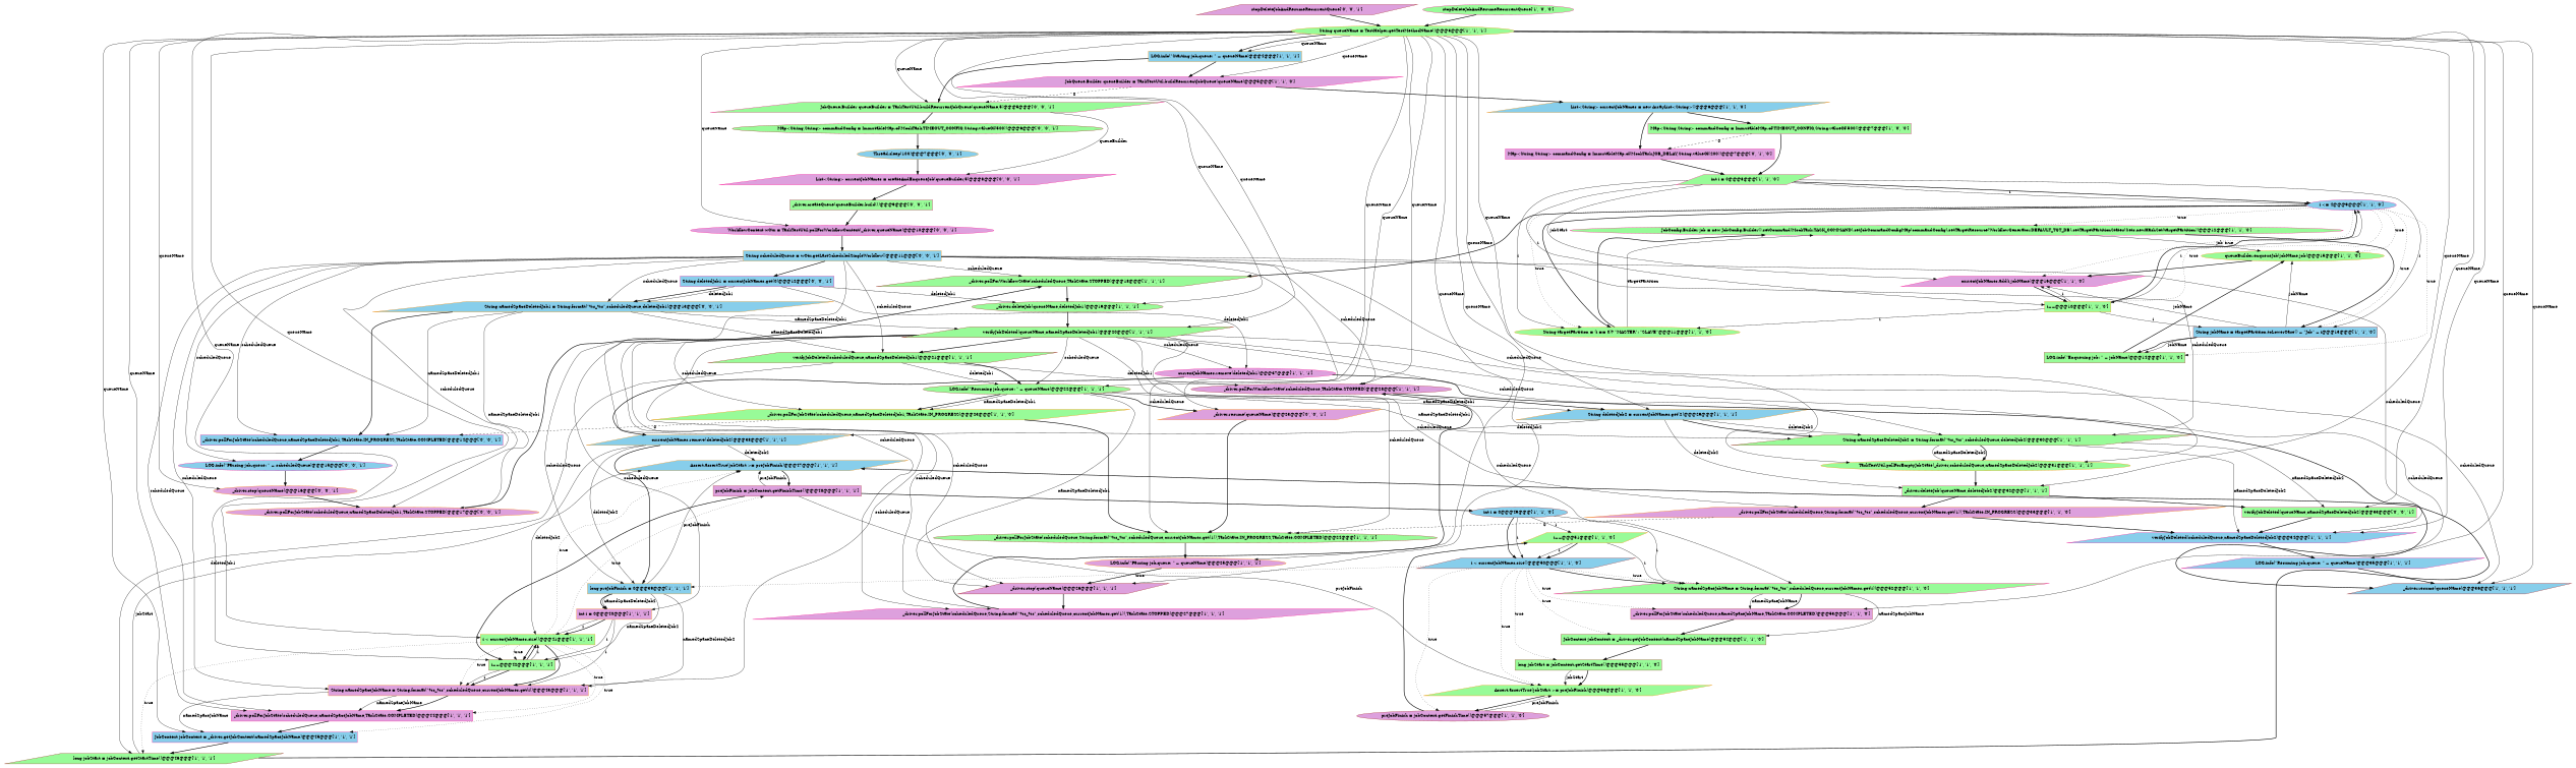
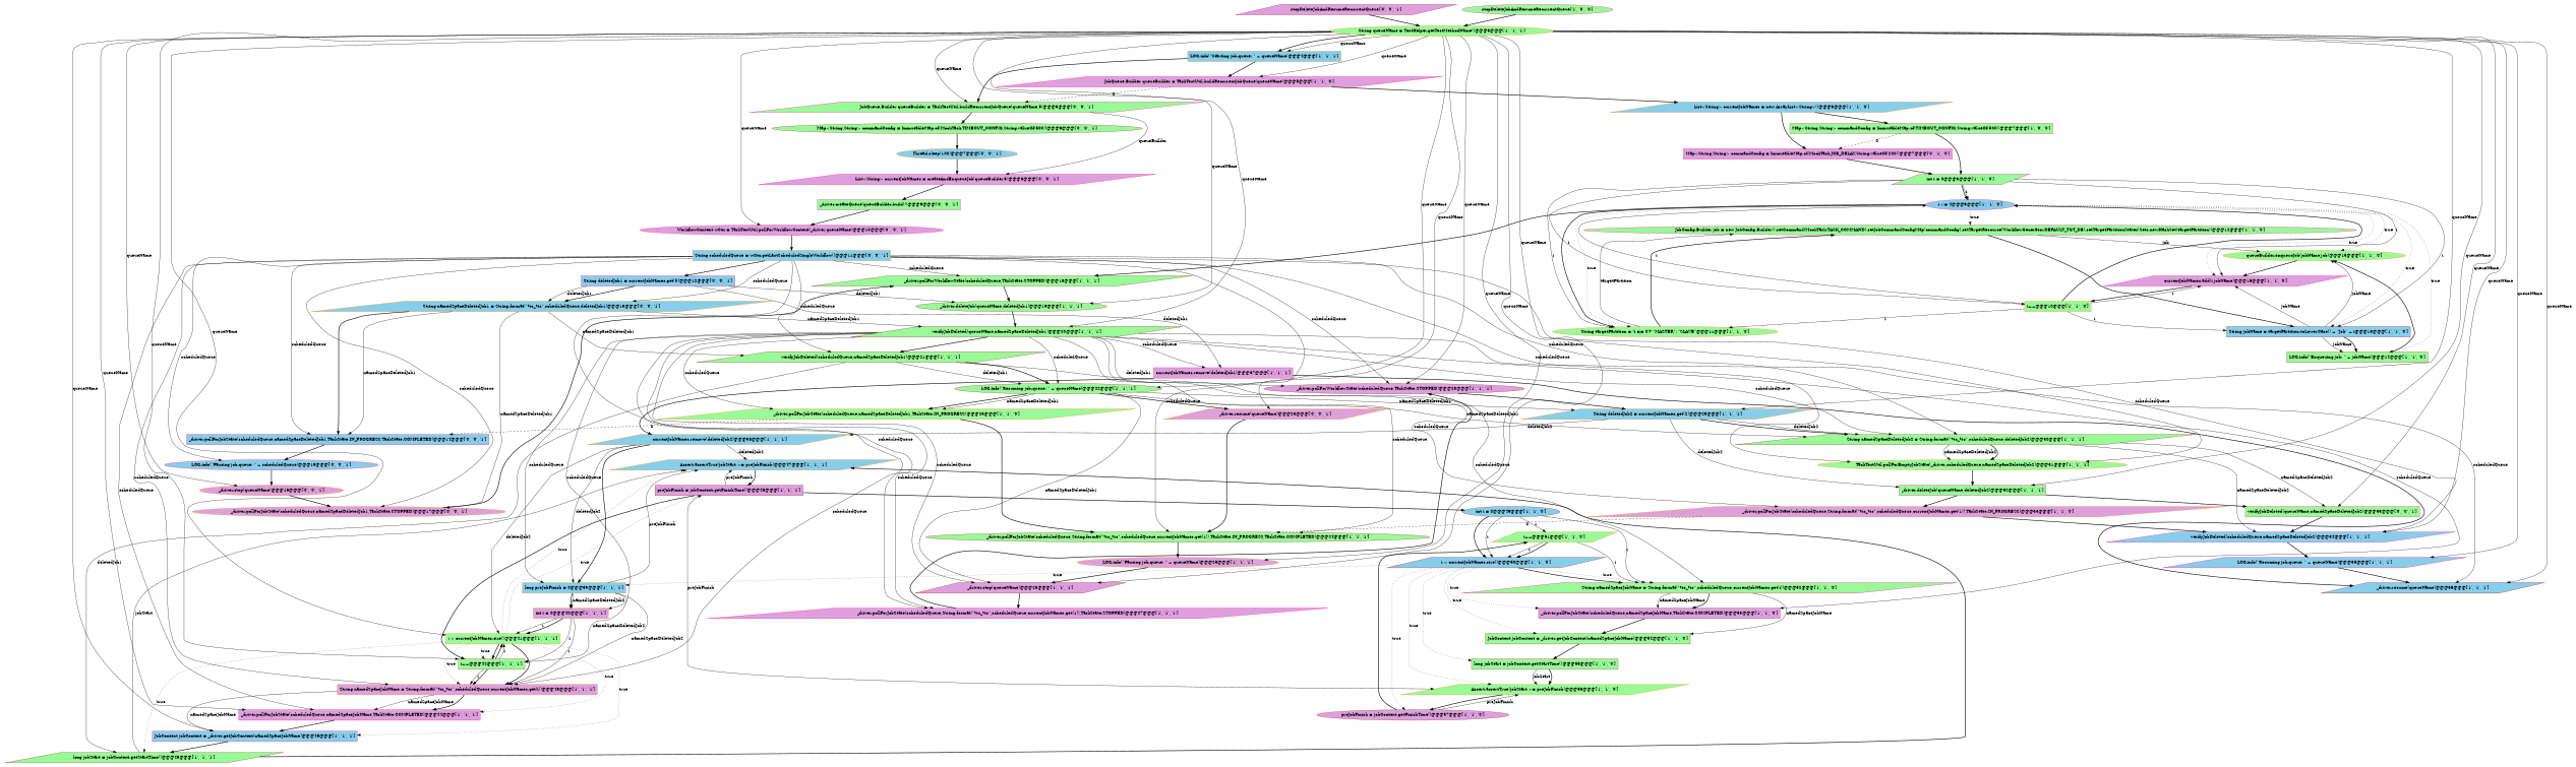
  digraph {
    node [color=darkorange fillcolor=palegreen shape=parallelogram style=filled]
    edge [style=solid]
    n1 [color=deeppink fillcolor=plum label="WorkflowContext wCtx = TaskTestUtil.pollForWorkflowContext(_driver,queueName)@@@10@@@['0', '0', '1']" shape=ellipse]
    n2 [fillcolor=skyblue label="String scheduledQueue = wCtx.getLastScheduledSingleWorkflow()@@@11@@@['0', '0', '1']" shape=box]
    n3 [color=brown label="_driver.pollForWorkflowState(scheduledQueue,TaskState.STOPPED)@@@18@@@['1', '1', '1']"]
    n4 [fillcolor=plum label="_driver.pollForJobState(scheduledQueue,namedSpaceDeletedJob1,TaskState.STOPPED)@@@17@@@['0', '0', '1']" shape=ellipse]
    n5 [fillcolor=skyblue label="String namedSpaceDeletedJob1 = String.format(\"%s_%s\",scheduledQueue,deletedJob1)@@@13@@@['0', '0', '1']"]
    n6 [color=deeppink fillcolor=skyblue label="_driver.pollForJobState(scheduledQueue,namedSpaceDeletedJob1,TaskState.IN_PROGRESS,TaskState.COMPLETED)@@@14@@@['0', '0', '1']" shape=box]
    n7 [color=brown label="verifyJobDeleted(scheduledQueue,namedSpaceDeletedJob1)@@@21@@@['1', '1', '1']"]
    n8 [color=brown label="String namedSpaceDeletedJob2 = String.format(\"%s_%s\",scheduledQueue,deletedJob2)@@@30@@@['1', '1', '1']"]
    n9 [color=deeppink fillcolor=skyblue label="LOG.info(\"Pausing job-queue: \" + scheduledQueue)@@@15@@@['0', '0', '1']" shape=ellipse]
    n10 [color=deeppink fillcolor=skyblue label="verifyJobDeleted(scheduledQueue,namedSpaceDeletedJob2)@@@34@@@['1', '1', '1']"]
    n11 [color=deeppink fillcolor=skyblue label="String deletedJob1 = currentJobNames.get(0)@@@12@@@['0', '0', '1']" shape=box]
    n12 [fillcolor=plum label="String namedSpaceJobName = String.format(\"%s_%s\",scheduledQueue,currentJobNames.get(i))@@@43@@@['1', '1', '1']" shape=box]
    n13 [color=brown label="_driver.pollForJobState(scheduledQueue,String.format(\"%s_%s\",scheduledQueue,currentJobNames.get(1)),TaskState.IN_PROGRESS,TaskState.COMPLETED)@@@24@@@['1', '1', '1']" shape=ellipse]
    n14 [color=deeppink fillcolor=plum label="_driver.pollForJobState(scheduledQueue,String.format(\"%s_%s\",scheduledQueue,currentJobNames.get(1)),TaskState.STOPPED)@@@27@@@['1', '1', '1']"]
    n15 [label="TaskTestUtil.pollForEmptyJobState(_driver,scheduledQueue,namedSpaceDeletedJob2)@@@31@@@['1', '1', '1']" shape=ellipse]
    n16 [color=brown fillcolor=plum label="_driver.pollForWorkflowState(scheduledQueue,TaskState.STOPPED)@@@28@@@['1', '1', '1']" shape=ellipse]
    n17 [color=deeppink fillcolor=plum label="_driver.pollForJobState(scheduledQueue,namedSpaceJobName,TaskState.COMPLETED)@@@44@@@['1', '1', '1']" shape=box]
    n18 [color=deeppink fillcolor=skyblue label="i <= 4@@@9@@@['1', '1', '0']" shape=ellipse]
    n19 [color=deeppink label="JobConfig.Builder job = new JobConfig.Builder().setCommand(MockTask.TASK_COMMAND).setJobCommandConfigMap(commandConfig).setTargetResource(WorkflowGenerator.DEFAULT_TGT_DB).setTargetPartitionStates(Sets.newHashSet(targetPartition))@@@12@@@['1', '1', '0']" shape=ellipse]
    n20 [color=deeppink fillcolor=plum label="currentJobNames.add(i,jobName)@@@16@@@['1', '1', '0']"]
    n21 [label="i++@@@10@@@['1', '1', '0']" shape=box]
    n22 [label="queueBuilder.enqueueJob(jobName,job)@@@15@@@['1', '1', '0']" shape=ellipse]
    n23 [color=brown label="LOG.info(\"Enqueuing job: \" + jobName)@@@14@@@['1', '1', '0']" shape=box]
    n24 [color=brown fillcolor=skyblue label="String jobName = targetPartition.toLowerCase() + \"Job\" + i@@@13@@@['1', '1', '0']" shape=box]
    n25 [label="String targetPartition = (i == 0)? \"MASTER\": \"SLAVE\"@@@11@@@['1', '1', '0']" shape=ellipse]
    n26 [color=brown label="_driver.deleteJob(queueName,deletedJob1)@@@19@@@['1', '1', '1']" shape=ellipse]
-   n27 [color=deeppink fillcolor=plum label="currentJobNames.remove(deletedJob1)@@@37@@@['1', '1', '1']" shape=ellipse]
+   n27 [color=deeppink fillcolor=plum label="currentJobNames.remove(deletedJob1)@@@37@@@['1', '1', '1']" shape=box]
    n28 [fillcolor=skyblue label="currentJobNames.remove(deletedJob2)@@@38@@@['1', '1', '1']"]
    n29 [color=brown fillcolor=skyblue label="_driver.resume(queueName)@@@36@@@['1', '1', '1']"]
    n30 [fillcolor=skyblue label="Assert.assertTrue(jobStart >= preJobFinish)@@@47@@@['1', '1', '1']"]
    n31 [fillcolor=skyblue label="long preJobFinish = 0@@@39@@@['1', '1', '1']" shape=box]
    n32 [label="i < currentJobNames.size()@@@41@@@['1', '1', '1']" shape=box]
    n33 [color=brown label="JobContext jobContext = _driver.getJobContext(namedSpaceJobName)@@@54@@@['1', '1', '0']" shape=box]
    n34 [color=brown label="long jobStart = jobContext.getStartTime()@@@55@@@['1', '1', '0']" shape=box]
    n35 [label="Assert.assertTrue(jobStart >= preJobFinish)@@@56@@@['1', '1', '0']"]
    n36 [color=brown fillcolor=plum label="preJobFinish = jobContext.getFinishTime()@@@57@@@['1', '1', '0']" shape=ellipse]
    n37 [label="i++@@@51@@@['1', '1', '0']"]
    n38 [fillcolor=plum label="LOG.info(\"Pausing job-queue: \" + queueName)@@@25@@@['1', '1', '1']" shape=ellipse]
    n39 [color=brown fillcolor=plum label="_driver.stop(queueName)@@@26@@@['1', '1', '1']"]
    n40 [color=brown fillcolor=plum label="preJobFinish = jobContext.getFinishTime()@@@48@@@['1', '1', '1']" shape=box]
    n41 [color=brown label="i++@@@42@@@['1', '1', '1']" shape=box]
    n42 [color=brown fillcolor=skyblue label="int i = 0@@@49@@@['1', '1', '0']" shape=ellipse]
    n43 [color=deeppink label="String namedSpaceJobName = String.format(\"%s_%s\",scheduledQueue,currentJobNames.get(i))@@@52@@@['1', '1', '0']"]
    n44 [color=brown fillcolor=skyblue label="i < currentJobNames.size()@@@50@@@['1', '1', '0']"]
    n45 [color=brown label="verifyJobDeleted(queueName,namedSpaceDeletedJob1)@@@20@@@['1', '1', '1']"]
    n46 [color=brown label="LOG.info(\"Resuming job-queue: \" + queueName)@@@22@@@['1', '1', '1']" shape=ellipse]
    n47 [color=brown fillcolor=plum label="_driver.pollForJobState(scheduledQueue,namedSpaceJobName,TaskState.COMPLETED)@@@53@@@['1', '1', '0']" shape=box]
    n48 [fillcolor=plum label="_driver.pollForJobState(scheduledQueue,String.format(\"%s_%s\",scheduledQueue,currentJobNames.get(1)),TaskState.IN_PROGRESS)@@@33@@@['1', '1', '0']"]
    n49 [label="_driver.pollForJobState(scheduledQueue,namedSpaceDeletedJob1,TaskState.IN_PROGRESS)@@@23@@@['1', '1', '0']"]
    n50 [fillcolor=plum label="int i = 0@@@40@@@['1', '1', '1']" shape=box]
    n51 [color=brown label="long jobStart = jobContext.getStartTime()@@@46@@@['1', '1', '1']"]
    n52 [color=deeppink fillcolor=plum label="JobQueue.Builder queueBuilder = TaskTestUtil.buildRecurrentJobQueue(queueName)@@@5@@@['1', '1', '0']"]
    n53 [color=deeppink label="JobQueue.Builder queueBuilder = TaskTestUtil.buildRecurrentJobQueue(queueName,5)@@@5@@@['0', '0', '1']"]
    n54 [fillcolor=skyblue label="List<String> currentJobNames = new ArrayList<String>()@@@6@@@['1', '1', '0']"]
    n55 [color=deeppink fillcolor=plum label="List<String> currentJobNames = createAndEnqueueJob(queueBuilder,5)@@@8@@@['0', '0', '1']"]
    n56 [color=brown label="Map<String,String> commandConfig = ImmutableMap.of(MockTask.TIMEOUT_CONFIG,String.valueOf(500))@@@6@@@['0', '0', '1']" shape=ellipse]
    n57 [color=deeppink fillcolor=plum label="Map<String,String> commandConfig = ImmutableMap.of(MockTask.JOB_DELAY,String.valueOf(200))@@@7@@@['0', '1', '0']" shape=box]
    n58 [color=deeppink label="Map<String,String> commandConfig = ImmutableMap.of(TIMEOUT_CONFIG,String.valueOf(500))@@@7@@@['1', '0', '0']" shape=box]
    n59 [color=brown fillcolor=plum label="stopDeleteJobAndResumeRecurrentQueue['0', '0', '1']"]
    n60 [label="String queueName = TestHelper.getTestMethodName()@@@3@@@['1', '1', '1']" shape=ellipse]
    n61 [fillcolor=skyblue label="String deletedJob2 = currentJobNames.get(2)@@@29@@@['1', '1', '1']"]
    n62 [color=deeppink label="_driver.deleteJob(queueName,deletedJob2)@@@32@@@['1', '1', '1']" shape=box]
    n63 [color=deeppink fillcolor=skyblue label="LOG.info(\"Resuming job-queue: \" + queueName)@@@35@@@['1', '1', '1']"]
    n64 [color=deeppink label="verifyJobDeleted(queueName,namedSpaceDeletedJob2)@@@33@@@['0', '0', '1']" shape=box]
    n65 [fillcolor=plum label="_driver.resume(queueName)@@@23@@@['0', '0', '1']"]
    n66 [fillcolor=plum label="_driver.stop(queueName)@@@16@@@['0', '0', '1']" shape=ellipse]
    n67 [color=deeppink fillcolor=skyblue label="JobContext jobContext = _driver.getJobContext(namedSpaceJobName)@@@45@@@['1', '1', '1']" shape=box]
    n68 [fillcolor=skyblue label="LOG.info(\"Starting job-queue: \" + queueName)@@@4@@@['1', '1', '1']" shape=box]
    n69 [fillcolor=skyblue label="Thread.sleep(100)@@@7@@@['0', '0', '1']" shape=ellipse]
    n70 [color=deeppink label="_driver.createQueue(queueBuilder.build())@@@9@@@['0', '0', '1']" shape=box]
    n71 [color=deeppink label="int i = 0@@@8@@@['1', '1', '0']"]
    n72 [color=deeppink label="stopDeleteJobAndResumeRecurrentQueue['1', '0', '0']" shape=ellipse]
    n1 -> n2 [style=bold]
    n2 -> n3 [label=scheduledQueue]
    n2 -> n4 [label=scheduledQueue]
    n2 -> n5 [label=scheduledQueue]
    n2 -> n6 [label=scheduledQueue]
    n2 -> n7 [label=scheduledQueue]
    n2 -> n8 [label=scheduledQueue]
    n2 -> n9 [label=scheduledQueue]
    n2 -> n10 [label=scheduledQueue]
    n2 -> n11 [style=bold]
    n2 -> n12 [label=scheduledQueue]
    n2 -> n13 [label=scheduledQueue]
    n2 -> n14 [label=scheduledQueue]
    n2 -> n15 [label=scheduledQueue]
    n2 -> n16 [label=scheduledQueue]
    n2 -> n17 [label=scheduledQueue]
    n3 -> n26 [style=bold]
    n4 -> n3 [style=bold]
    n5 -> n4 [label=namedSpaceDeletedJob1]
    n5 -> n6 [style=bold]
    n5 -> n6 [label=namedSpaceDeletedJob1]
    n5 -> n7 [label=namedSpaceDeletedJob1]
    n5 -> n45 [label=namedSpaceDeletedJob1]
    n6 -> n9 [style=bold]
    n7 -> n16 [label=deletedJob1]
    n7 -> n46 [label=deletedJob1]
    n7 -> n46 [style=bold]
    n7 -> n51 [label=deletedJob1]
    n8 -> n10 [label=namedSpaceDeletedJob2]
    n8 -> n15 [label=namedSpaceDeletedJob2]
    n8 -> n15 [style=bold]
    n8 -> n64 [label=namedSpaceDeletedJob2]
    n9 -> n66 [style=bold]
    n10 -> n63 [style=bold]
    n11 -> n5 [style=bold]
    n11 -> n5 [label=deletedJob1]
    n11 -> n26 [label=deletedJob1]
    n11 -> n27 [label=deletedJob1]
    n12 -> n17 [label=namedSpaceJobName]
    n12 -> n17 [style=bold]
    n12 -> n67 [label=namedSpaceJobName]
    n13 -> n38 [style=bold]
    n14 -> n16 [style=bold]
    n15 -> n62 [style=bold]
    n16 -> n61 [style=bold]
    n17 -> n67 [style=bold]
    n18 -> n3 [style=bold]
    n18 -> n19 [label=true style=dotted]
    n18 -> n20 [label=true style=dotted]
-   n18 -> n21 [label=true style=dotted]
    n18 -> n22 [label=true style=dotted]
    n18 -> n23 [label=true style=dotted]
    n18 -> n24 [label=true style=dotted]
    n18 -> n25 [label=true style=dotted]
    n18 -> n25 [style=bold]
    n19 -> n22 [label=job]
    n19 -> n24 [style=bold]
    n20 -> n21 [style=bold]
    n21 -> n18 [style=bold]
    n21 -> n18 [label=i]
    n21 -> n20 [label=i]
    n21 -> n24 [label=i]
    n21 -> n25 [label=i]
    n22 -> n20 [style=bold]
    n23 -> n22 [style=bold]
    n24 -> n20 [label=jobName]
    n24 -> n22 [label=jobName]
    n24 -> n23 [label=jobName]
    n24 -> n23 [style=bold]
    n25 -> n19 [label=targetPartition]
    n25 -> n19 [style=bold]
    n26 -> n45 [style=bold]
    n27 -> n28 [style=bold]
    n27 -> n29 [style=bold]
    n28 -> n30 [label=deletedJob2]
    n28 -> n31 [style=bold]
    n28 -> n31 [label=deletedJob2]
    n28 -> n32 [label=deletedJob2]
    n30 -> n40 [style=bold]
    n31 -> n12 [label=namedSpaceDeletedJob2]
    n31 -> n30 [label=preJobFinish]
    n31 -> n41 [label=namedSpaceDeletedJob2]
    n31 -> n50 [label=namedSpaceDeletedJob2]
    n31 -> n50 [style=bold]
    n32 -> n12 [style=bold]
    n32 -> n12 [label=true style=dotted]
    n32 -> n17 [label=true style=dotted]
    n32 -> n30 [label=true style=dotted]
    n32 -> n40 [label=true style=dotted]
    n32 -> n41 [label=true style=dotted]
    n32 -> n41 [style=bold]
    n32 -> n51 [label=true style=dotted]
    n32 -> n67 [label=true style=dotted]
    n33 -> n34 [style=bold]
    n34 -> n35 [style=bold]
    n34 -> n35 [label=jobStart]
    n35 -> n36 [style=bold]
    n36 -> n35 [label=preJobFinish]
    n36 -> n37 [style=bold]
    n37 -> n43 [label=i]
    n37 -> n44 [label=i]
    n37 -> n44 [style=bold]
    n38 -> n39 [style=bold]
    n39 -> n14 [style=bold]
    n40 -> n30 [label=preJobFinish]
    n40 -> n35 [label=preJobFinish]
    n40 -> n41 [style=bold]
    n40 -> n42 [style=bold]
    n41 -> n12 [style=bold]
    n41 -> n12 [label=i]
    n41 -> n32 [label=i]
    n41 -> n32 [style=bold]
    n42 -> n37 [label=i]
    n42 -> n43 [label=i]
    n42 -> n44 [style=bold]
    n42 -> n44 [label=i]
    n43 -> n33 [label=namedSpaceJobName]
    n43 -> n47 [label=namedSpaceJobName]
    n43 -> n47 [style=bold]
    n44 -> n31 [label=true style=dotted]
    n44 -> n33 [label=true style=dotted]
    n44 -> n34 [label=true style=dotted]
    n44 -> n35 [label=true style=dotted]
    n44 -> n36 [label=true style=dotted]
    n44 -> n43 [style=bold]
    n44 -> n43 [label=true style=dotted]
    n44 -> n47 [label=true style=dotted]
    n45 -> n7 [style=bold]
    n45 -> n8 [label=scheduledQueue]
    n45 -> n12 [label=scheduledQueue]
    n45 -> n13 [label=scheduledQueue]
    n45 -> n14 [label=scheduledQueue]
    n45 -> n27 [label=scheduledQueue]
    n45 -> n29 [label=scheduledQueue]
    n45 -> n31 [label=scheduledQueue]
    n45 -> n39 [label=scheduledQueue]
    n45 -> n43 [label=scheduledQueue]
    n45 -> n46 [label=scheduledQueue]
    n45 -> n47 [label=scheduledQueue]
    n45 -> n48 [label=scheduledQueue]
    n45 -> n49 [label=scheduledQueue]
    n45 -> n50 [label=scheduledQueue]
    n46 -> n8 [label=namedSpaceDeletedJob1]
    n46 -> n39 [label=namedSpaceDeletedJob1]
    n46 -> n49 [style=bold]
    n46 -> n49 [label=namedSpaceDeletedJob1]
    n46 -> n61 [label=namedSpaceDeletedJob1]
    n46 -> n65 [style=bold]
    n47 -> n33 [style=bold]
    n48 -> n10 [style=bold]
    n48 -> n13 [label=0 style=dashed]
    n49 -> n6 [label=0 style=dashed]
    n49 -> n13 [style=bold]
    n50 -> n12 [label=i]
    n50 -> n32 [style=bold]
    n50 -> n32 [label=i]
    n50 -> n41 [label=i]
    n51 -> n30 [style=bold]
    n51 -> n30 [label=jobStart]
    n52 -> n53 [label=0 style=dashed]
    n52 -> n54 [style=bold]
    n53 -> n55 [label=queueBuilder]
    n53 -> n56 [style=bold]
    n54 -> n57 [style=bold]
    n54 -> n58 [style=bold]
    n55 -> n70 [style=bold]
    n56 -> n69 [style=bold]
    n57 -> n71 [style=bold]
    n58 -> n57 [label=0 style=dashed]
    n58 -> n71 [style=bold]
    n59 -> n60 [style=bold]
    n60 -> n1 [label=queueName]
    n60 -> n10 [label=queueName]
    n60 -> n15 [label=queueName]
    n60 -> n16 [label=queueName]
    n60 -> n17 [label=queueName]
    n60 -> n26 [label=queueName]
    n60 -> n29 [label=queueName]
    n60 -> n32 [label=queueName]
    n60 -> n38 [label=queueName]
    n60 -> n39 [label=queueName]
    n60 -> n41 [label=queueName]
    n60 -> n45 [label=queueName]
    n60 -> n46 [label=queueName]
    n60 -> n52 [label=queueName]
    n60 -> n53 [label=queueName]
    n60 -> n61 [label=queueName]
    n60 -> n62 [label=queueName]
    n60 -> n63 [label=queueName]
    n60 -> n64 [label=queueName]
    n60 -> n65 [label=queueName]
    n60 -> n66 [label=queueName]
    n60 -> n67 [label=queueName]
    n60 -> n68 [label=queueName]
    n60 -> n68 [style=bold]
    n61 -> n8 [style=bold]
    n61 -> n8 [label=deletedJob2]
    n61 -> n28 [label=deletedJob2]
    n61 -> n62 [label=deletedJob2]
    n62 -> n48 [style=bold]
    n62 -> n64 [style=bold]
    n63 -> n29 [style=bold]
    n64 -> n10 [style=bold]
    n65 -> n13 [style=bold]
    n66 -> n4 [style=bold]
    n67 -> n51 [style=bold]
    n68 -> n52 [style=bold]
    n68 -> n53 [style=bold]
    n69 -> n55 [style=bold]
    n70 -> n1 [style=bold]
    n71 -> n18 [style=bold]
    n71 -> n18 [label=i]
-   n71 -> n20 [label=jobStart]
+   n71 -> n20 [label=i]
    n71 -> n21 [label=i]
    n71 -> n24 [label=i]
    n71 -> n25 [label=i]
    n72 -> n60 [style=bold]
  }
